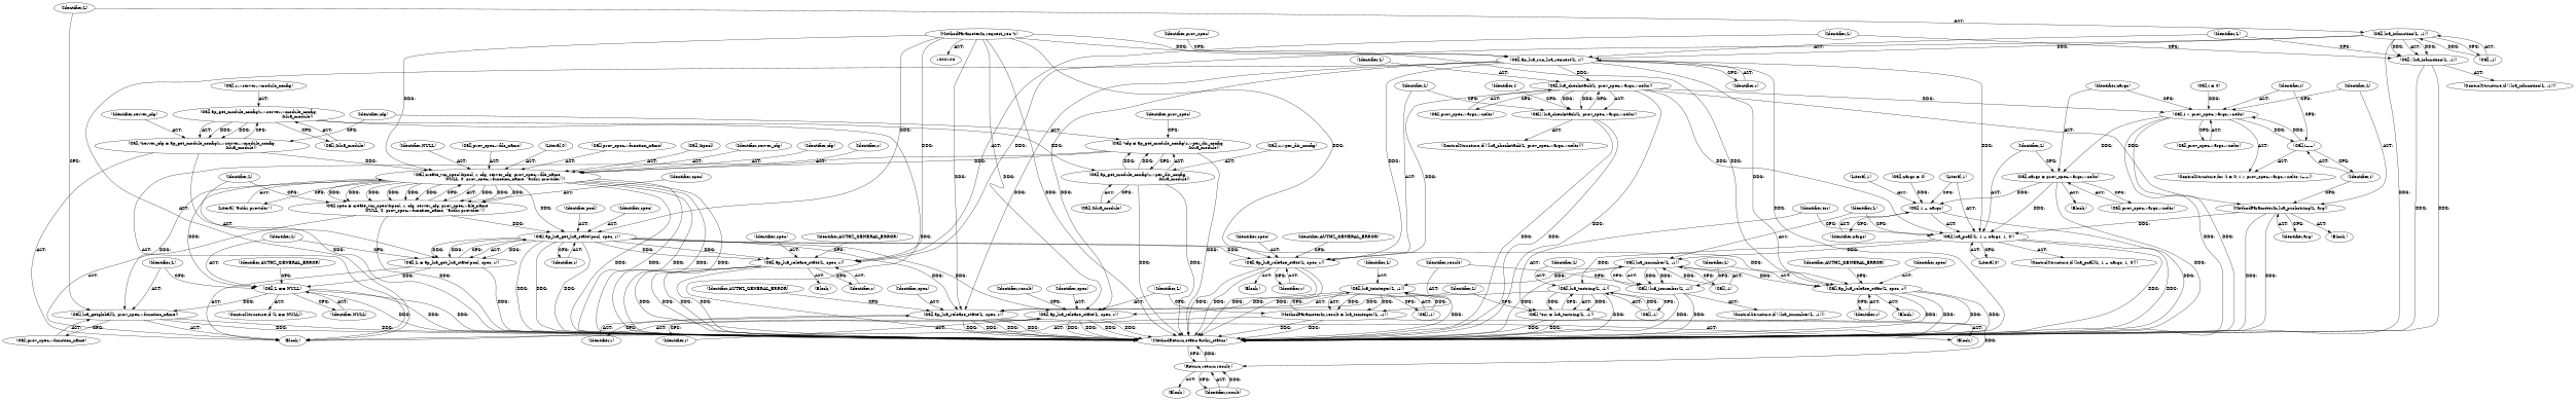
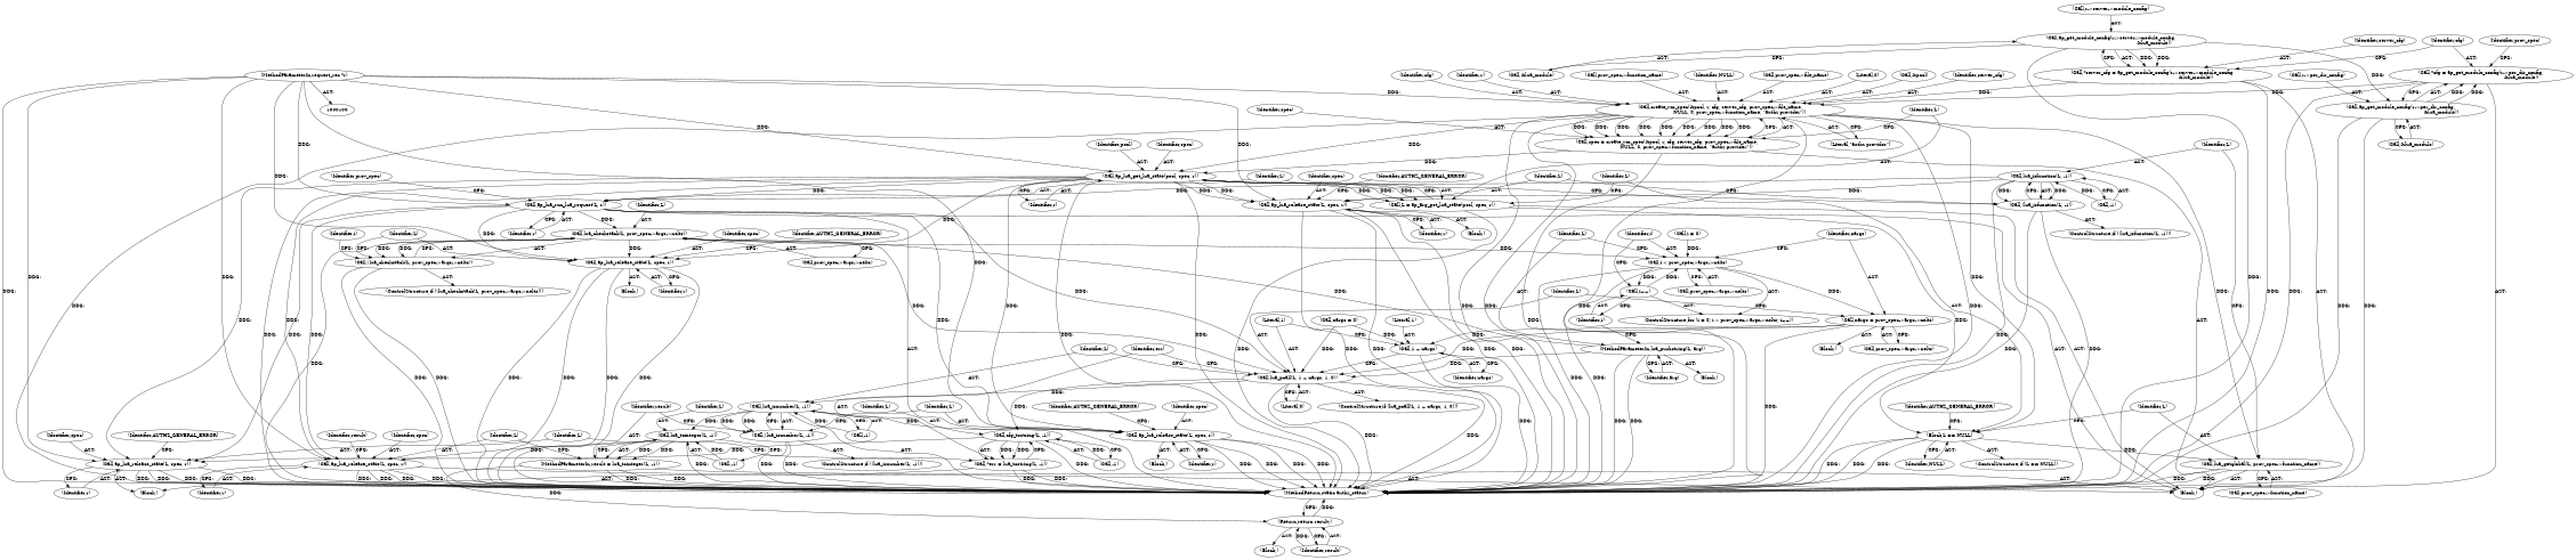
  digraph {
    n1 [label="(Call,lua_getglobal(L, prov_spec->function_name))"]
    n2 [label="(Block,)"]
    n3 [label="(MethodReturn,static authz_status)"]
    n4 [label="(Call,prov_spec->function_name)"]
    n5 [label="(Call,lua_isfunction(L, -1))"]
    n6 [label="(Call,ap_lua_release_state(L, spec, r))"]
    n7 [label="(Call,ap_lua_run_lua_request(L, r))"]
    n8 [label="(Call,!lua_isfunction(L, -1))"]
    n9 [label="(Call,-1)"]
    n10 [label="(Return,return result;)"]
-   n11 [label="(Call,L == NULL)"]
+   n11 [label="(Block,L == NULL)"]
    n12 [label="(Identifier,NULL)"]
    n13 [label="(ControlStructure,if (L == NULL))"]
-   n14 [label="(Call,L = ap_lua_get_lua_state(pool, spec, r))"]
+   n14 [label="(Call,L = ap_arg_get_lua_state(pool, spec, r))"]
    n15 [label="(Call,ap_lua_get_lua_state(pool, spec, r))"]
    n16 [label="(Call,ap_lua_release_state(L, spec, r))"]
    n17 [label="(Call,ap_lua_release_state(L, spec, r))"]
    n18 [label="(Call,ap_lua_release_state(L, spec, r))"]
    n19 [label="(Call,ap_lua_release_state(L, spec, r))"]
    n20 [label="(Identifier,r)"]
    n21 [label="(Block,)"]
    n22 [label="(Identifier,r)"]
    n23 [label="(Call,lua_checkstack(L, prov_spec->args->nelts))"]
    n24 [label="(Call,lua_pcall(L, 1 + nargs, 1, 0))"]
    n25 [label="(Identifier,r)"]
    n26 [label="(Identifier,r)"]
    n27 [label="(Block,)"]
    n28 [label="(Block,)"]
    n29 [label="(Identifier,r)"]
    n30 [label="(Block,)"]
    n31 [label="(Identifier,r)"]
    n32 [label="(Identifier,r)"]
    n33 [label="(Call,spec = create_vm_spec(&pool, r, cfg, server_cfg, prov_spec->file_name,\n                          NULL, 0, prov_spec->function_name, \"authz provider\"))"]
    n34 [label="(Call,create_vm_spec(&pool, r, cfg, server_cfg, prov_spec->file_name,\n                          NULL, 0, prov_spec->function_name, \"authz provider\"))"]
    n35 [label="(Literal,\"authz provider\")"]
    n36 [label="(MethodParameterIn,request_rec *r)"]
    1000100
    n38 [label="(Call,*cfg = ap_get_module_config(r->per_dir_config,\n                                                      &lua_module))"]
    n39 [label="(Call,ap_get_module_config(r->per_dir_config,\n                                                      &lua_module))"]
    n40 [label="(Call,&lua_module)"]
    n41 [label="(Call,ap_get_module_config(r->server->module_config,\n                                                          &lua_module))"]
    n42 [label="(Call,*server_cfg = ap_get_module_config(r->server->module_config,\n                                                          &lua_module))"]
    n43 [label="(Call,&lua_module)"]
    n44 [label="(ControlStructure,if (!lua_isfunction(L, -1)))"]
    n45 [label="(Call,!lua_checkstack(L, prov_spec->args->nelts))"]
    n46 [label="(Call,i < prov_spec->args->nelts)"]
    n47 [label="(MethodParameterIn,lua_pushstring(L, arg))"]
    n48 [label="(Call,prov_spec->args->nelts)"]
-   n49 [label="(Call,lua_tostring(L, -1))"]
+   n49 [label="(Call,cfg_tostring(L, -1))"]
    n50 [label="(Call,lua_isnumber(L, -1))"]
    n51 [label="(ControlStructure,if (lua_pcall(L, 1 + nargs, 1, 0)))"]
    n52 [label="(Literal,0)"]
    n53 [label="(ControlStructure,if (!lua_checkstack(L, prov_spec->args->nelts)))"]
    n54 [label="(Call,i++)"]
    n55 [label="(Call,nargs = prov_spec->args->nelts)"]
    n56 [label="(Call,prov_spec->args->nelts)"]
    n57 [label="(ControlStructure,for (i = 0; i < prov_spec->args->nelts; i++))"]
    n58 [label="(Identifier,arg)"]
    n59 [label="(Block,)"]
    n60 [label="(Identifier,i)"]
    n61 [label="(Call,1 + nargs)"]
    n62 [label="(Block,)"]
    n63 [label="(Call,prov_spec->args->nelts)"]
    n64 [label="(Identifier,nargs)"]
    n65 [label="(Call,*err = lua_tostring(L, -1))"]
    n66 [label="(Call,-1)"]
    n67 [label="(Call,!lua_isnumber(L, -1))"]
    n68 [label="(Call,lua_tointeger(L, -1))"]
    n69 [label="(Call,-1)"]
    n70 [label="(ControlStructure,if (!lua_isnumber(L, -1)))"]
    n71 [label="(MethodParameterIn,result = lua_tointeger(L, -1))"]
    n72 [label="(Call,-1)"]
    n73 [label="(Block,)"]
    n74 [label="(Identifier,result)"]
    n75 [label="(Identifier,server_cfg)"]
    n76 [label="(Identifier,L)"]
    n77 [label="(Identifier,L)"]
    n78 [label="(Identifier,result)"]
    n79 [label="(Identifier,prov_spec)"]
    n80 [label="(Identifier,AUTHZ_GENERAL_ERROR)"]
    n81 [label="(Identifier,L)"]
    n82 [label="(Identifier,L)"]
    n83 [label="(Identifier,L)"]
    n84 [label="(Identifier,L)"]
    n85 [label="(Identifier,i)"]
    n86 [label="(Call,prov_spec->function_name)"]
    n87 [label="(Identifier,result)"]
    n88 [label="(Identifier,i)"]
    n89 [label="(Identifier,spec)"]
    n90 [label="(Literal,1)"]
    n91 [label="(Identifier,L)"]
    n92 [label="(Identifier,cfg)"]
    n93 [label="(Identifier,NULL)"]
    n94 [label="(Call,prov_spec->file_name)"]
    n95 [label="(Identifier,L)"]
    n96 [label="(Literal,0)"]
    n97 [label="(Identifier,L)"]
    n98 [label="(Identifier,spec)"]
    n99 [label="(Identifier,nargs)"]
    n100 [label="(Identifier,L)"]
    n101 [label="(Identifier,spec)"]
    n102 [label="(Identifier,spec)"]
    n103 [label="(Call,r->server->module_config)"]
    n104 [label="(Call,&pool)"]
    n105 [label="(Identifier,err)"]
    n106 [label="(Literal,1)"]
    n107 [label="(Identifier,AUTHZ_GENERAL_ERROR)"]
    n108 [label="(Identifier,L)"]
    n109 [label="(Identifier,server_cfg)"]
    n110 [label="(Identifier,AUTHZ_GENERAL_ERROR)"]
    n111 [label="(Identifier,L)"]
    n112 [label="(Identifier,AUTHZ_GENERAL_ERROR)"]
    n113 [label="(Identifier,L)"]
    n114 [label="(Identifier,cfg)"]
    n115 [label="(Identifier,L)"]
    n116 [label="(Identifier,prov_spec)"]
    n117 [label="(Identifier,spec)"]
    n118 [label="(Identifier,pool)"]
    n119 [label="(Call,i = 0)"]
    n120 [label="(Identifier,AUTHZ_GENERAL_ERROR)"]
    n121 [label="(Identifier,spec)"]
    n122 [label="(Identifier,L)"]
    n123 [label="(Identifier,L)"]
    n124 [label="(Identifier,r)"]
    n125 [label="(Identifier,spec)"]
    n126 [label="(Call,r->per_dir_config)"]
    n127 [label="(Call,nargs = 0)"]
    n1 -> n2 [label="AST: "]
    n1 -> n3 [label="DDG: "]
    n1 -> n3 [label="DDG: "]
    n1 -> n4 [label="CFG: "]
    n3 -> n10 [label="CFG: "]
    n4 -> n1 [label="AST: "]
    n5 -> n3 [label="DDG: "]
    n5 -> n6 [label="DDG: "]
    n5 -> n7 [label="DDG: "]
    n5 -> n8 [label="AST: "]
    n5 -> n8 [label="DDG: "]
    n5 -> n8 [label="DDG: "]
    n5 -> n9 [label="CFG: "]
    n6 -> n3 [label="DDG: "]
    n6 -> n3 [label="DDG: "]
    n6 -> n3 [label="DDG: "]
    n6 -> n3 [label="DDG: "]
    n6 -> n21 [label="AST: "]
    n6 -> n22 [label="CFG: "]
    n7 -> n2 [label="AST: "]
-   n7 -> n3 [label="DDG: "]
+   n7 -> n3 [label="AST: "]
    n7 -> n16 [label="DDG: "]
    n7 -> n17 [label="DDG: "]
    n7 -> n18 [label="DDG: "]
    n7 -> n19 [label="DDG: "]
    n7 -> n23 [label="DDG: "]
    n7 -> n24 [label="DDG: "]
    n7 -> n25 [label="CFG: "]
    n8 -> n3 [label="DDG: "]
    n8 -> n3 [label="DDG: "]
+   n8 -> n5 [label="CFG: "]
    n8 -> n44 [label="AST: "]
    n9 -> n5 [label="AST: "]
    n9 -> n5 [label="DDG: "]
    n10 -> n3 [label="DDG: "]
    n10 -> n73 [label="AST: "]
    n10 -> n74 [label="CFG: "]
    n11 -> n1 [label="DDG: "]
    n11 -> n3 [label="DDG: "]
    n11 -> n3 [label="DDG: "]
    n11 -> n3 [label="DDG: "]
    n11 -> n12 [label="CFG: "]
    n11 -> n13 [label="AST: "]
    n12 -> n11 [label="AST: "]
    n14 -> n2 [label="AST: "]
    n14 -> n3 [label="DDG: "]
    n14 -> n11 [label="DDG: "]
    n14 -> n15 [label="CFG: "]
    n15 -> n3 [label="DDG: "]
    n15 -> n3 [label="DDG: "]
    n15 -> n3 [label="DDG: "]
    n15 -> n6 [label="DDG: "]
    n15 -> n6 [label="DDG: "]
+   n15 -> n7 [label="DDG: "]
    n15 -> n14 [label="AST: "]
    n15 -> n14 [label="DDG: "]
    n15 -> n14 [label="DDG: "]
    n15 -> n14 [label="DDG: "]
    n15 -> n16 [label="DDG: "]
    n15 -> n17 [label="DDG: "]
    n15 -> n18 [label="DDG: "]
    n15 -> n19 [label="DDG: "]
    n15 -> n20 [label="CFG: "]
    n16 -> n3 [label="DDG: "]
    n16 -> n3 [label="DDG: "]
    n16 -> n3 [label="DDG: "]
    n16 -> n3 [label="DDG: "]
    n16 -> n26 [label="CFG: "]
    n16 -> n27 [label="AST: "]
    n17 -> n3 [label="DDG: "]
    n17 -> n3 [label="DDG: "]
    n17 -> n3 [label="DDG: "]
    n17 -> n3 [label="DDG: "]
    n17 -> n28 [label="AST: "]
    n17 -> n29 [label="CFG: "]
    n18 -> n3 [label="DDG: "]
    n18 -> n3 [label="DDG: "]
    n18 -> n3 [label="DDG: "]
    n18 -> n3 [label="DDG: "]
    n18 -> n30 [label="AST: "]
    n18 -> n31 [label="CFG: "]
    n19 -> n2 [label="AST: "]
    n19 -> n3 [label="DDG: "]
    n19 -> n3 [label="DDG: "]
    n19 -> n3 [label="DDG: "]
    n19 -> n3 [label="DDG: "]
    n19 -> n32 [label="CFG: "]
    n20 -> n15 [label="AST: "]
    n22 -> n6 [label="AST: "]
    n23 -> n3 [label="DDG: "]
    n23 -> n16 [label="DDG: "]
    n23 -> n24 [label="DDG: "]
    n23 -> n45 [label="AST: "]
    n23 -> n45 [label="DDG: "]
    n23 -> n45 [label="DDG: "]
    n23 -> n46 [label="DDG: "]
-   n23 -> n47 [label="DDG: "]
+   n47 -> n23 [label="DDG: "]
    n23 -> n48 [label="CFG: "]
    n24 -> n3 [label="DDG: "]
    n24 -> n3 [label="DDG: "]
    n24 -> n49 [label="DDG: "]
    n24 -> n50 [label="DDG: "]
    n24 -> n51 [label="AST: "]
    n24 -> n52 [label="CFG: "]
    n25 -> n7 [label="AST: "]
    n26 -> n16 [label="AST: "]
    n29 -> n17 [label="AST: "]
    n31 -> n18 [label="AST: "]
    n32 -> n19 [label="AST: "]
    n33 -> n2 [label="AST: "]
    n33 -> n3 [label="DDG: "]
    n33 -> n15 [label="DDG: "]
    n33 -> n34 [label="CFG: "]
    n34 -> n1 [label="DDG: "]
    n34 -> n3 [label="DDG: "]
    n34 -> n3 [label="DDG: "]
    n34 -> n3 [label="DDG: "]
    n34 -> n3 [label="DDG: "]
    n34 -> n3 [label="DDG: "]
    n34 -> n11 [label="DDG: "]
    n34 -> n15 [label="DDG: "]
    n34 -> n33 [label="AST: "]
    n34 -> n33 [label="DDG: "]
    n34 -> n33 [label="DDG: "]
    n34 -> n33 [label="DDG: "]
    n34 -> n33 [label="DDG: "]
    n34 -> n33 [label="DDG: "]
    n34 -> n33 [label="DDG: "]
    n34 -> n33 [label="DDG: "]
    n34 -> n33 [label="DDG: "]
    n34 -> n33 [label="DDG: "]
    n34 -> n35 [label="CFG: "]
    n35 -> n34 [label="AST: "]
    n36 -> n3 [label="DDG: "]
    n36 -> n6 [label="DDG: "]
    n36 -> n7 [label="DDG: "]
    n36 -> n15 [label="DDG: "]
    n36 -> n16 [label="DDG: "]
    n36 -> n17 [label="DDG: "]
    n36 -> n18 [label="DDG: "]
    n36 -> n19 [label="DDG: "]
    n36 -> n34 [label="DDG: "]
    n36 -> 1000100 [label="AST: "]
    n38 -> n2 [label="AST: "]
    n38 -> n3 [label="DDG: "]
    n38 -> n34 [label="DDG: "]
    n38 -> n39 [label="CFG: "]
    n39 -> n3 [label="DDG: "]
    n39 -> n3 [label="DDG: "]
    n39 -> n38 [label="AST: "]
    n39 -> n38 [label="DDG: "]
    n39 -> n38 [label="DDG: "]
    n39 -> n40 [label="CFG: "]
    n40 -> n39 [label="AST: "]
    n41 -> n3 [label="DDG: "]
    n41 -> n39 [label="DDG: "]
    n41 -> n42 [label="AST: "]
    n41 -> n42 [label="DDG: "]
    n41 -> n42 [label="DDG: "]
    n41 -> n43 [label="CFG: "]
    n42 -> n2 [label="AST: "]
    n42 -> n3 [label="DDG: "]
    n42 -> n34 [label="DDG: "]
    n42 -> n41 [label="CFG: "]
    n43 -> n41 [label="AST: "]
    n45 -> n3 [label="DDG: "]
    n45 -> n3 [label="DDG: "]
    n45 -> n23 [label="CFG: "]
    n45 -> n53 [label="AST: "]
    n46 -> n3 [label="DDG: "]
    n46 -> n3 [label="DDG: "]
    n46 -> n54 [label="DDG: "]
    n46 -> n55 [label="DDG: "]
    n46 -> n56 [label="CFG: "]
    n46 -> n57 [label="AST: "]
    n47 -> n3 [label="DDG: "]
    n47 -> n3 [label="DDG: "]
    n47 -> n24 [label="DDG: "]
    n47 -> n58 [label="CFG: "]
    n47 -> n59 [label="AST: "]
    n48 -> n23 [label="AST: "]
    n49 -> n3 [label="DDG: "]
    n49 -> n17 [label="DDG: "]
    n49 -> n65 [label="AST: "]
    n49 -> n65 [label="DDG: "]
    n49 -> n65 [label="DDG: "]
    n49 -> n66 [label="CFG: "]
-   n50 -> n3 [label="DDG: "]
+   n50 -> n3 [label="AST: "]
    n50 -> n18 [label="DDG: "]
    n50 -> n67 [label="AST: "]
    n50 -> n67 [label="DDG: "]
    n50 -> n67 [label="DDG: "]
    n50 -> n68 [label="DDG: "]
    n50 -> n69 [label="CFG: "]
    n52 -> n24 [label="AST: "]
    n54 -> n46 [label="DDG: "]
    n54 -> n57 [label="AST: "]
    n54 -> n60 [label="CFG: "]
    n55 -> n3 [label="DDG: "]
    n55 -> n24 [label="DDG: "]
    n55 -> n61 [label="DDG: "]
    n55 -> n62 [label="AST: "]
    n55 -> n63 [label="CFG: "]
    n56 -> n46 [label="AST: "]
    n58 -> n47 [label="AST: "]
    n60 -> n47 [label="CFG: "]
    n60 -> n54 [label="AST: "]
    n61 -> n3 [label="DDG: "]
-   n61 -> n24 [label="AST: "]
+   n61 -> n24 [label="CFG: "]
    n61 -> n64 [label="CFG: "]
    n63 -> n55 [label="AST: "]
    n64 -> n61 [label="AST: "]
    n65 -> n3 [label="DDG: "]
    n65 -> n3 [label="DDG: "]
    n65 -> n28 [label="AST: "]
    n65 -> n49 [label="CFG: "]
    n66 -> n49 [label="AST: "]
    n66 -> n49 [label="DDG: "]
    n67 -> n3 [label="DDG: "]
    n67 -> n3 [label="DDG: "]
    n67 -> n50 [label="CFG: "]
    n67 -> n70 [label="AST: "]
    n68 -> n3 [label="DDG: "]
    n68 -> n19 [label="DDG: "]
    n68 -> n71 [label="AST: "]
    n68 -> n71 [label="DDG: "]
    n68 -> n71 [label="DDG: "]
    n68 -> n72 [label="CFG: "]
    n69 -> n50 [label="AST: "]
    n69 -> n50 [label="DDG: "]
    n71 -> n2 [label="AST: "]
    n71 -> n3 [label="DDG: "]
    n71 -> n3 [label="DDG: "]
    n71 -> n10 [label="DDG: "]
    n71 -> n68 [label="CFG: "]
    n72 -> n68 [label="AST: "]
    n72 -> n68 [label="DDG: "]
    n74 -> n10 [label="AST: "]
    n74 -> n10 [label="DDG: "]
    n75 -> n42 [label="AST: "]
    n76 -> n46 [label="CFG: "]
    n76 -> n47 [label="AST: "]
    n77 -> n19 [label="AST: "]
    n77 -> n71 [label="CFG: "]
    n78 -> n67 [label="CFG: "]
    n78 -> n71 [label="AST: "]
    n79 -> n38 [label="CFG: "]
    n80 -> n18 [label="CFG: "]
    n81 -> n6 [label="AST: "]
    n81 -> n8 [label="CFG: "]
    n82 -> n17 [label="AST: "]
    n82 -> n65 [label="CFG: "]
    n83 -> n11 [label="AST: "]
    n83 -> n14 [label="CFG: "]
    n84 -> n1 [label="CFG: "]
    n84 -> n5 [label="AST: "]
    n85 -> n46 [label="AST: "]
    n85 -> n54 [label="CFG: "]
    n86 -> n34 [label="AST: "]
    n87 -> n19 [label="CFG: "]
    n88 -> n45 [label="CFG: "]
    n89 -> n6 [label="AST: "]
    n90 -> n24 [label="AST: "]
    n90 -> n61 [label="CFG: "]
    n91 -> n49 [label="AST: "]
    n92 -> n38 [label="AST: "]
    n92 -> n42 [label="CFG: "]
    n93 -> n34 [label="AST: "]
    n94 -> n34 [label="AST: "]
    n95 -> n1 [label="AST: "]
    n95 -> n11 [label="CFG: "]
    n96 -> n34 [label="AST: "]
    n97 -> n14 [label="AST: "]
    n97 -> n33 [label="CFG: "]
    n98 -> n16 [label="AST: "]
    n99 -> n46 [label="CFG: "]
    n99 -> n55 [label="AST: "]
    n100 -> n24 [label="AST: "]
    n100 -> n55 [label="CFG: "]
    n101 -> n19 [label="AST: "]
    n102 -> n15 [label="AST: "]
    n103 -> n41 [label="AST: "]
    n104 -> n34 [label="AST: "]
    n105 -> n24 [label="CFG: "]
    n105 -> n65 [label="AST: "]
    n106 -> n61 [label="AST: "]
    n107 -> n16 [label="CFG: "]
    n108 -> n23 [label="AST: "]
    n109 -> n34 [label="AST: "]
    n110 -> n6 [label="CFG: "]
    n111 -> n18 [label="AST: "]
    n111 -> n67 [label="CFG: "]
    n112 -> n11 [label="CFG: "]
    n113 -> n68 [label="AST: "]
    n114 -> n34 [label="AST: "]
    n115 -> n7 [label="AST: "]
    n115 -> n8 [label="CFG: "]
    n116 -> n7 [label="CFG: "]
    n117 -> n33 [label="AST: "]
    n118 -> n15 [label="AST: "]
    n119 -> n46 [label="DDG: "]
    n120 -> n17 [label="CFG: "]
    n121 -> n18 [label="AST: "]
    n122 -> n24 [label="CFG: "]
    n122 -> n50 [label="AST: "]
    n123 -> n16 [label="AST: "]
    n123 -> n45 [label="CFG: "]
    n124 -> n34 [label="AST: "]
    n125 -> n17 [label="AST: "]
    n126 -> n39 [label="AST: "]
+   n127 -> n24 [label="DDG: "]
    n127 -> n61 [label="DDG: "]
  }
